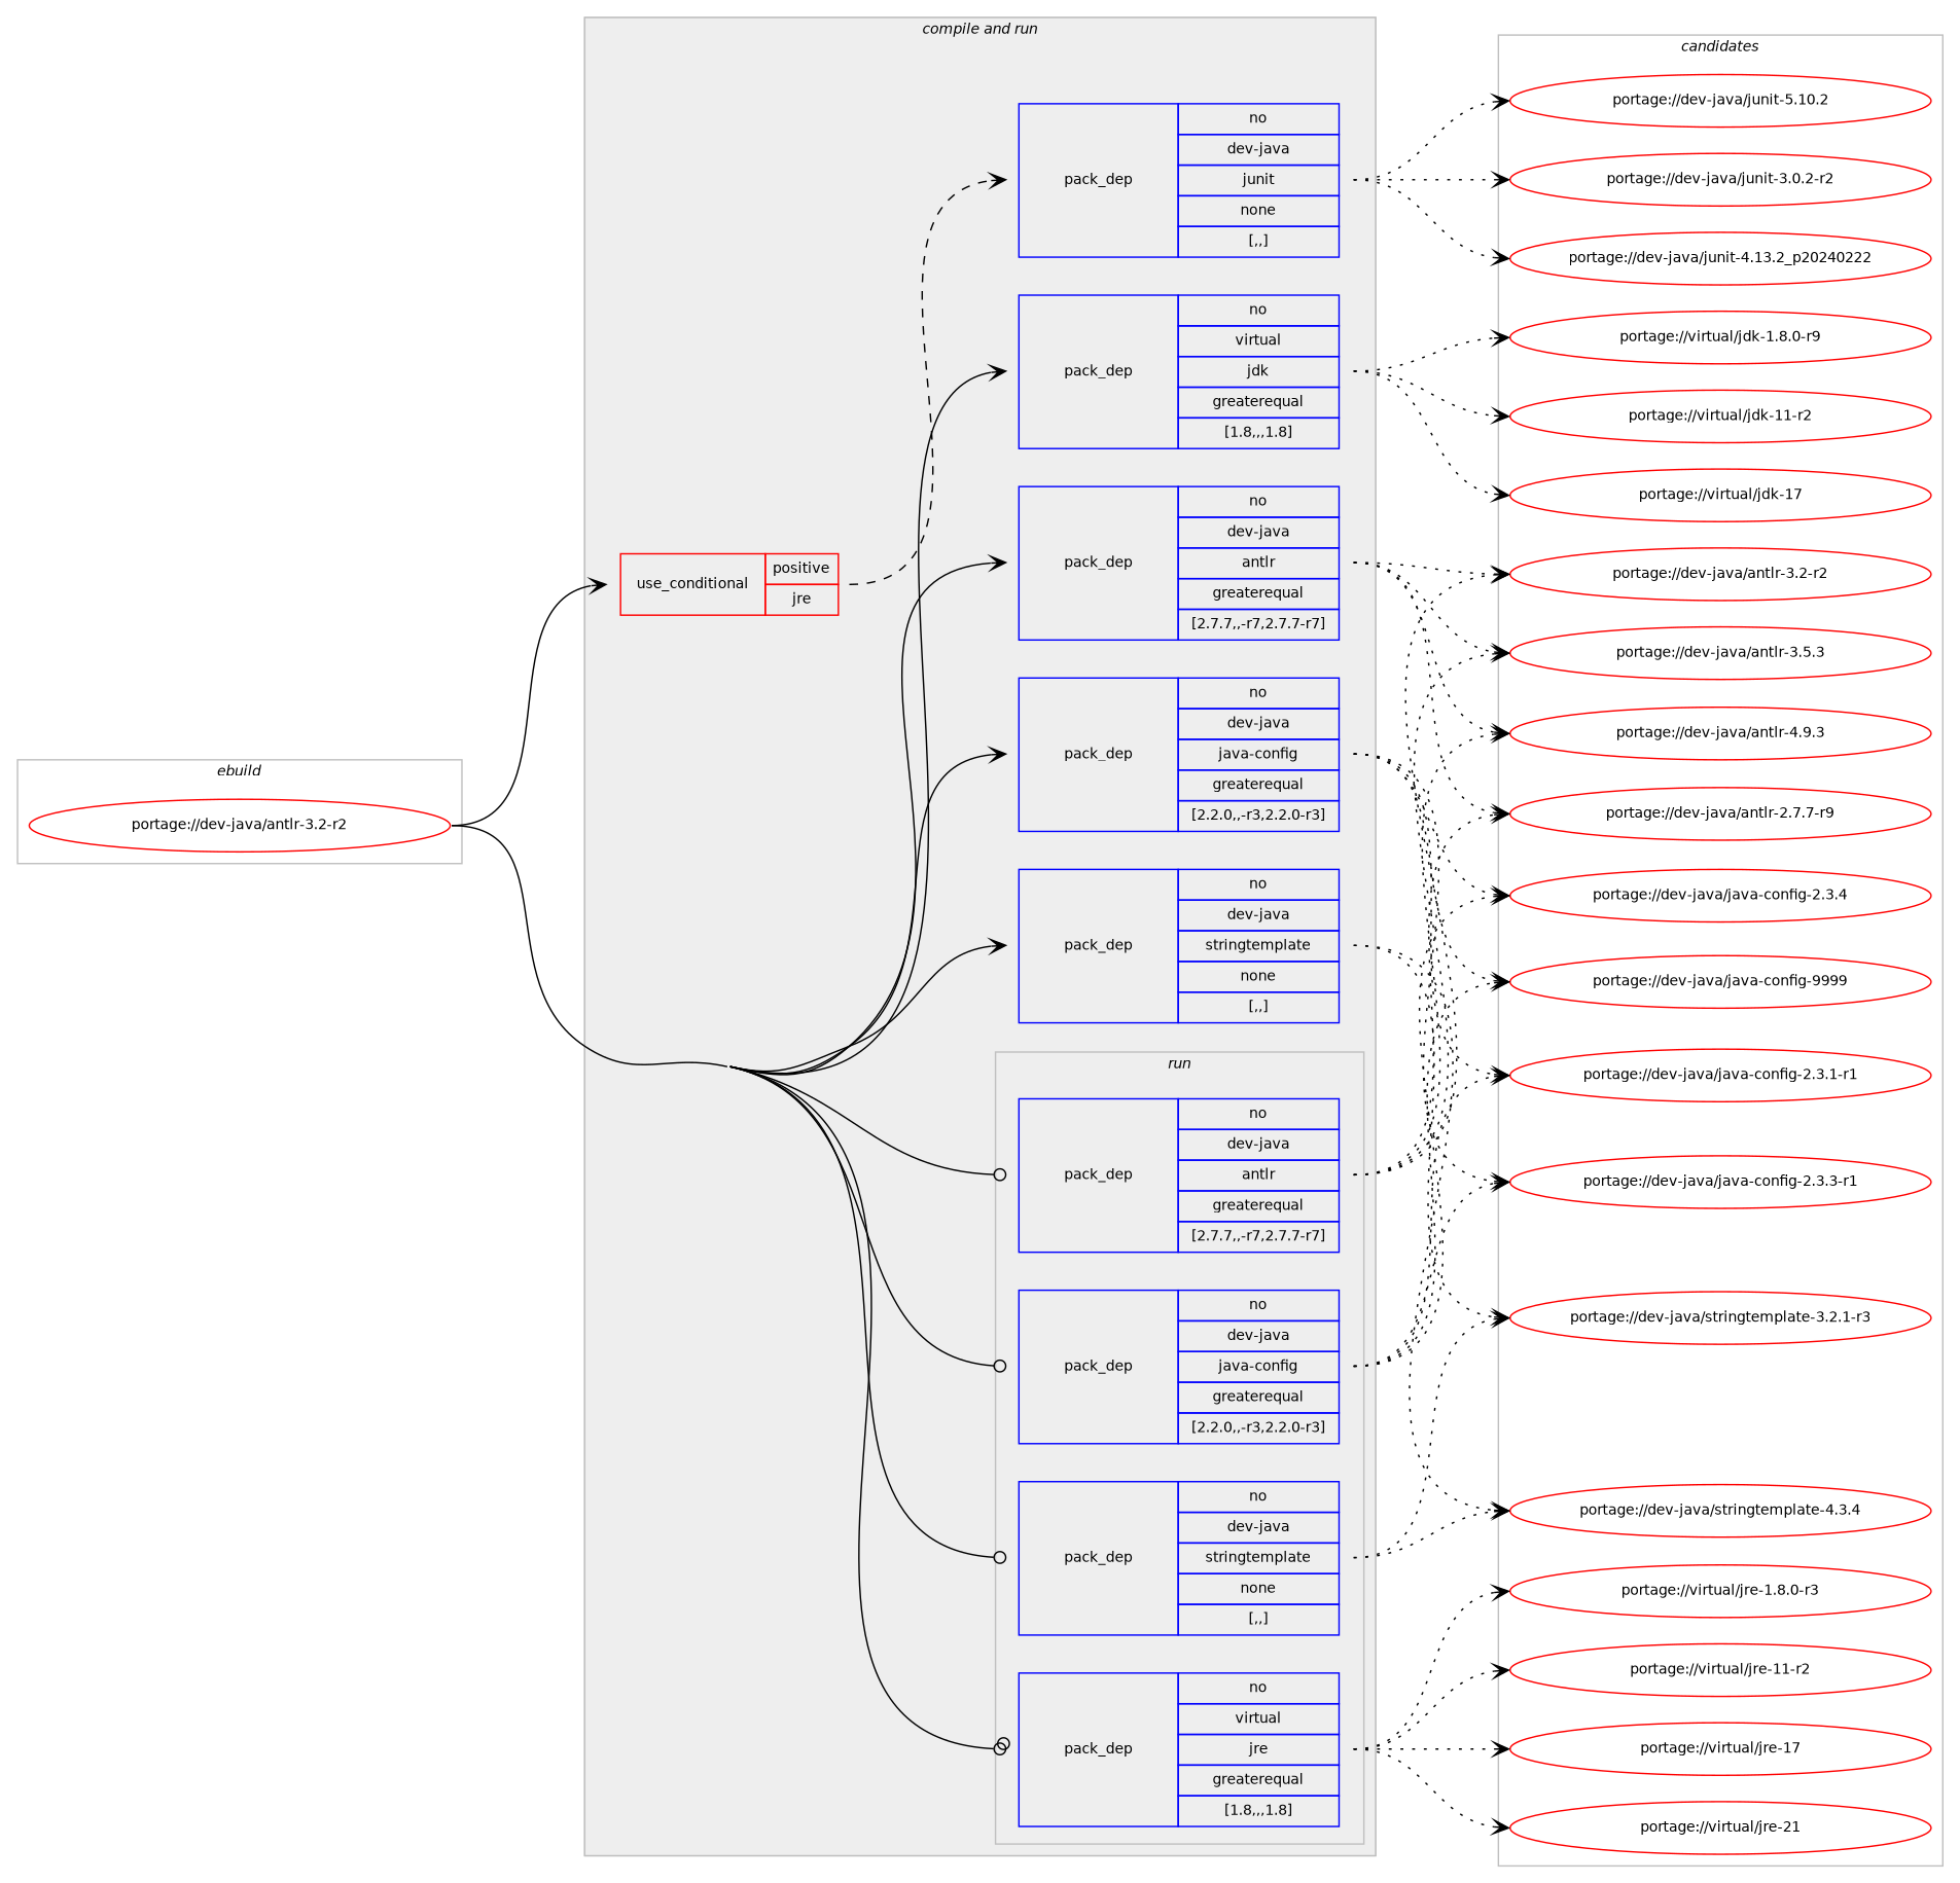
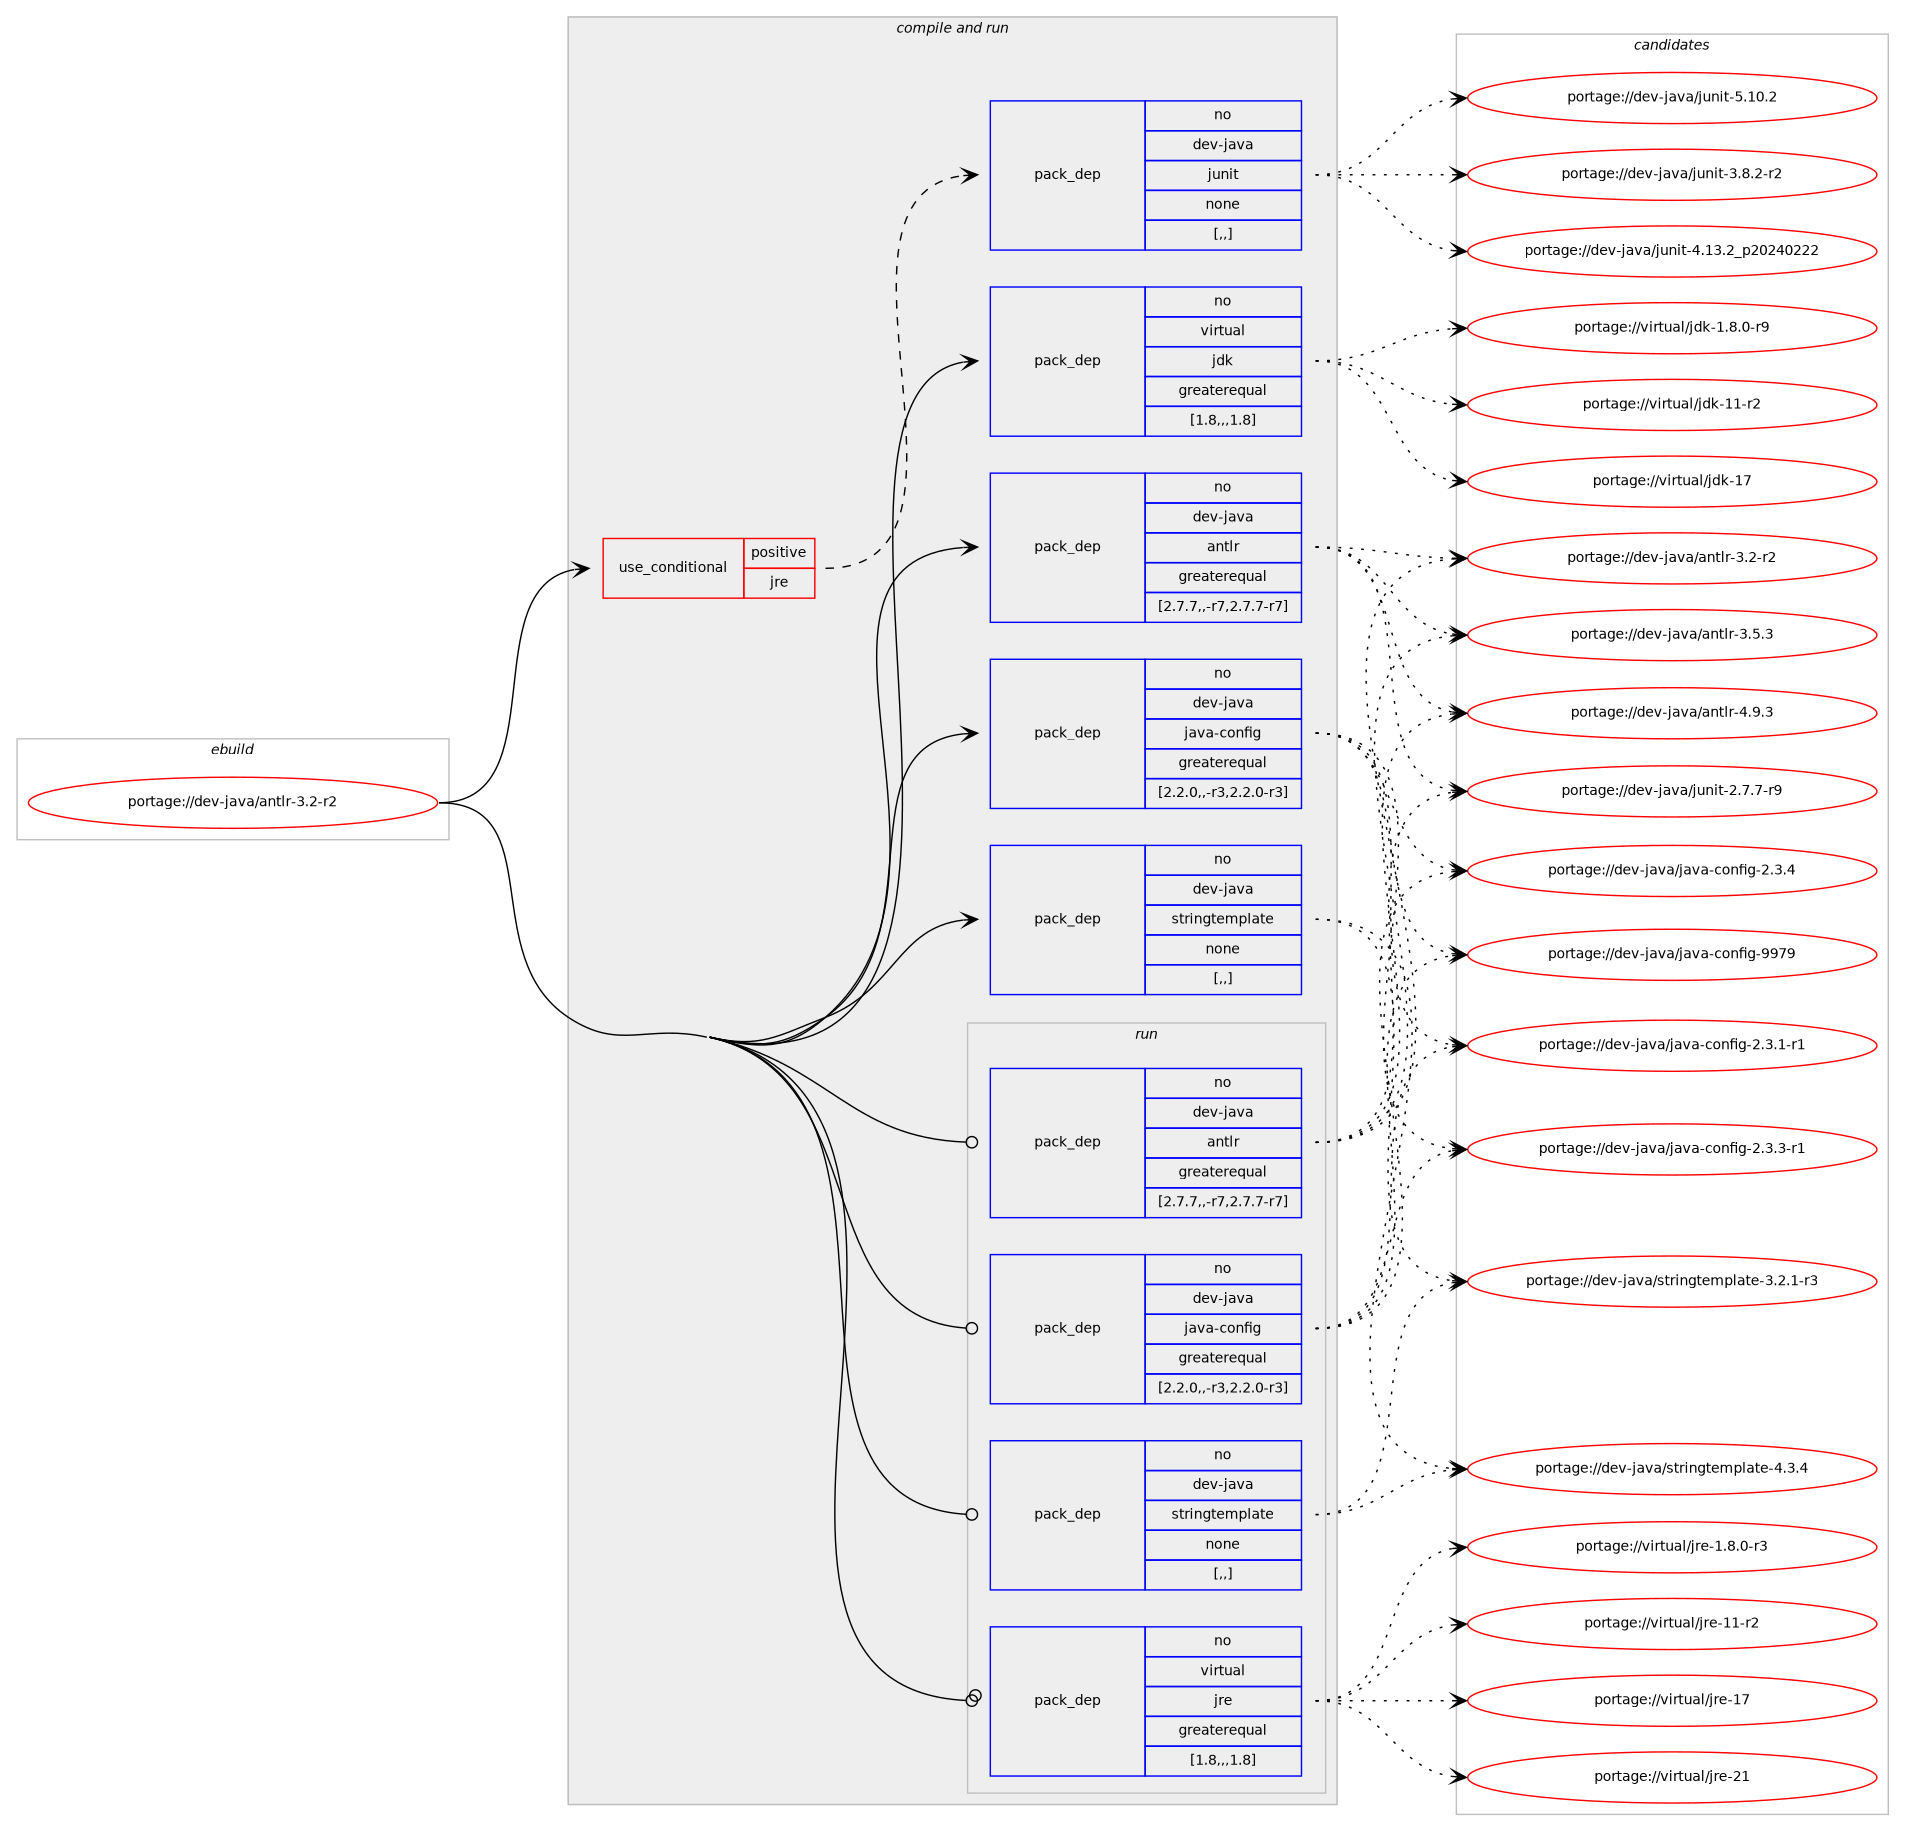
  digraph {
    compound=true
    concentrate=true
    fontname=Helvetica
    fontsize=10
    newrank=true
    rankdir=LR
    ranksep=1.5
    node [color=red fontname=Helvetica fontsize=10]
    edge [arrowhead=vee headport=w style=dotted tailport=e weight=100]
    n1 [label="portage://dev-java/antlr-3.2-r2" width=4]
    n2 [color=blue label=<<TABLE BORDER="0" CELLBORDER="1" CELLSPACING="0" CELLPADDING="4" WIDTH="220"><TR><TD ROWSPAN="6" CELLPADDING="30">pack_dep</TD></TR><TR><TD WIDTH="110">no</TD></TR><TR><TD>dev-java</TD></TR><TR><TD>junit</TD></TR><TR><TD>none</TD></TR><TR><TD>[,,]</TD></TR></TABLE>> shape=none]
    n3 [label=<<TABLE BORDER="0" CELLBORDER="1" CELLSPACING="0" CELLPADDING="4"><TR><TD ROWSPAN="3" CELLPADDING="10">use_conditional</TD></TR><TR><TD>positive</TD></TR><TR><TD>jre</TD></TR></TABLE>> shape=none]
    n4 [color=blue label=<<TABLE BORDER="0" CELLBORDER="1" CELLSPACING="0" CELLPADDING="4" WIDTH="220"><TR><TD ROWSPAN="6" CELLPADDING="30">pack_dep</TD></TR><TR><TD WIDTH="110">no</TD></TR><TR><TD>dev-java</TD></TR><TR><TD>antlr</TD></TR><TR><TD>greaterequal</TD></TR><TR><TD>[2.7.7,,-r7,2.7.7-r7]</TD></TR></TABLE>> shape=none]
    n5 [color=blue label=<<TABLE BORDER="0" CELLBORDER="1" CELLSPACING="0" CELLPADDING="4" WIDTH="220"><TR><TD ROWSPAN="6" CELLPADDING="30">pack_dep</TD></TR><TR><TD WIDTH="110">no</TD></TR><TR><TD>dev-java</TD></TR><TR><TD>java-config</TD></TR><TR><TD>greaterequal</TD></TR><TR><TD>[2.2.0,,-r3,2.2.0-r3]</TD></TR></TABLE>> shape=none]
    n6 [color=blue label=<<TABLE BORDER="0" CELLBORDER="1" CELLSPACING="0" CELLPADDING="4" WIDTH="220"><TR><TD ROWSPAN="6" CELLPADDING="30">pack_dep</TD></TR><TR><TD WIDTH="110">no</TD></TR><TR><TD>dev-java</TD></TR><TR><TD>stringtemplate</TD></TR><TR><TD>none</TD></TR><TR><TD>[,,]</TD></TR></TABLE>> shape=none]
    n7 [color=blue label=<<TABLE BORDER="0" CELLBORDER="1" CELLSPACING="0" CELLPADDING="4" WIDTH="220"><TR><TD ROWSPAN="6" CELLPADDING="30">pack_dep</TD></TR><TR><TD WIDTH="110">no</TD></TR><TR><TD>virtual</TD></TR><TR><TD>jdk</TD></TR><TR><TD>greaterequal</TD></TR><TR><TD>[1.8,,,1.8]</TD></TR></TABLE>> shape=none]
    n8 [color=blue label=<<TABLE BORDER="0" CELLBORDER="1" CELLSPACING="0" CELLPADDING="4" WIDTH="220"><TR><TD ROWSPAN="6" CELLPADDING="30">pack_dep</TD></TR><TR><TD WIDTH="110">no</TD></TR><TR><TD>dev-java</TD></TR><TR><TD>antlr</TD></TR><TR><TD>greaterequal</TD></TR><TR><TD>[2.7.7,,-r7,2.7.7-r7]</TD></TR></TABLE>> shape=none]
    n9 [color=blue label=<<TABLE BORDER="0" CELLBORDER="1" CELLSPACING="0" CELLPADDING="4" WIDTH="220"><TR><TD ROWSPAN="6" CELLPADDING="30">pack_dep</TD></TR><TR><TD WIDTH="110">no</TD></TR><TR><TD>dev-java</TD></TR><TR><TD>java-config</TD></TR><TR><TD>greaterequal</TD></TR><TR><TD>[2.2.0,,-r3,2.2.0-r3]</TD></TR></TABLE>> shape=none]
    n10 [color=blue label=<<TABLE BORDER="0" CELLBORDER="1" CELLSPACING="0" CELLPADDING="4" WIDTH="220"><TR><TD ROWSPAN="6" CELLPADDING="30">pack_dep</TD></TR><TR><TD WIDTH="110">no</TD></TR><TR><TD>dev-java</TD></TR><TR><TD>stringtemplate</TD></TR><TR><TD>none</TD></TR><TR><TD>[,,]</TD></TR></TABLE>> shape=none]
    n11 [color=blue label=<<TABLE BORDER="0" CELLBORDER="1" CELLSPACING="0" CELLPADDING="4" WIDTH="220"><TR><TD ROWSPAN="6" CELLPADDING="30">pack_dep</TD></TR><TR><TD WIDTH="110">no</TD></TR><TR><TD>virtual</TD></TR><TR><TD>jre</TD></TR><TR><TD>greaterequal</TD></TR><TR><TD>[1.8,,,1.8]</TD></TR></TABLE>> shape=none]
-   n12 [label="portage://dev-java/junit-3.0.2-r2" width=4]
+   n12 [label="portage://dev-java/junit-3.8.2-r2" width=4]
    n13 [label="portage://dev-java/junit-4.13.2_p20240222" width=4]
    n14 [label="portage://dev-java/junit-5.10.2" width=4]
-   n15 [label="portage://dev-java/antlr-2.7.7-r9" width=4]
+   n15 [label="portage://dev-java/junit-2.7.7-r9" width=4]
    n16 [label="portage://dev-java/antlr-3.2-r2" width=4]
    n17 [label="portage://dev-java/antlr-3.5.3" width=4]
    n18 [label="portage://dev-java/antlr-4.9.3" width=4]
    n19 [label="portage://dev-java/java-config-2.3.1-r1" width=4]
    n20 [label="portage://dev-java/java-config-2.3.3-r1" width=4]
    n21 [label="portage://dev-java/java-config-2.3.4" width=4]
-   n22 [label="portage://dev-java/java-config-9999" width=4]
+   n22 [label="portage://dev-java/java-config-9979" width=4]
    n23 [label="portage://dev-java/stringtemplate-3.2.1-r3" width=4]
    n24 [label="portage://dev-java/stringtemplate-4.3.4" width=4]
    n25 [label="portage://virtual/jdk-1.8.0-r9" width=4]
    n26 [label="portage://virtual/jdk-11-r2" width=4]
    n27 [label="portage://virtual/jdk-17" width=4]
    n28 [label="portage://virtual/jre-1.8.0-r3" width=4]
    n29 [label="portage://virtual/jre-11-r2" width=4]
    n30 [label="portage://virtual/jre-17" width=4]
    n31 [label="portage://virtual/jre-21" width=4]
    subgraph cluster_1 {
      color=gray
      label=<<i>ebuild</i>>
      rank=same
      n1
    }
    subgraph cluster_2 {
      color=gray
      label=<<i>dependencies</i>>
      subgraph cluster_3 {
        color=gray
        fillcolor="#eeeeee"
        label=<<i>compile</i>>
        style=filled
        subgraph sub_4 {
          color=gray
          fillcolor="#eeeeee"
          label=<<i>compile</i>>
          style=filled
          n3
          subgraph sub_5 {
            color=gray
            fillcolor="#eeeeee"
            label=<<i>compile</i>>
            style=filled
            n2
          }
        }
        subgraph sub_6 {
          color=gray
          fillcolor="#eeeeee"
          label=<<i>compile</i>>
          style=filled
          n4
        }
        subgraph sub_7 {
          color=gray
          fillcolor="#eeeeee"
          label=<<i>compile</i>>
          style=filled
          n5
        }
        subgraph sub_8 {
          color=gray
          fillcolor="#eeeeee"
          label=<<i>compile</i>>
          style=filled
          n6
        }
        subgraph sub_9 {
          color=gray
          fillcolor="#eeeeee"
          label=<<i>compile</i>>
          style=filled
          n7
        }
      }
      subgraph cluster_10 {
        color=gray
        fillcolor="#eeeeee"
        label=<<i>compile and run</i>>
        style=filled
      }
      subgraph cluster_11 {
        color=gray
        fillcolor="#eeeeee"
        label=<<i>run</i>>
        style=filled
        subgraph sub_12 {
          color=gray
          fillcolor="#eeeeee"
          label=<<i>run</i>>
          style=filled
          n8
        }
        subgraph sub_13 {
          color=gray
          fillcolor="#eeeeee"
          label=<<i>run</i>>
          style=filled
          n9
        }
        subgraph sub_14 {
          color=gray
          fillcolor="#eeeeee"
          label=<<i>run</i>>
          style=filled
          n10
        }
        subgraph sub_15 {
          color=gray
          fillcolor="#eeeeee"
          label=<<i>run</i>>
          style=filled
          n11
        }
      }
    }
    subgraph cluster_16 {
      color=gray
      label=<<i>candidates</i>>
      rank=same
      subgraph sub_17 {
        color=black
        label=<<i>candidates</i>>
        nodesep=1
        rank=same
        n12
        n13
        n14
      }
      subgraph sub_18 {
        color=black
        label=<<i>candidates</i>>
        nodesep=1
        rank=same
        n15
        n16
        n17
        n18
      }
      subgraph sub_19 {
        color=black
        label=<<i>candidates</i>>
        nodesep=1
        rank=same
        n19
        n20
        n21
        n22
      }
      subgraph sub_20 {
        color=black
        label=<<i>candidates</i>>
        nodesep=1
        rank=same
        n23
        n24
      }
      subgraph sub_21 {
        color=black
        label=<<i>candidates</i>>
        nodesep=1
        rank=same
        n25
        n26
        n27
      }
      subgraph sub_22 {
        color=black
        label=<<i>candidates</i>>
        nodesep=1
        rank=same
        n15
        n16
        n17
        n18
      }
      subgraph sub_23 {
        color=black
        label=<<i>candidates</i>>
        nodesep=1
        rank=same
        n19
        n20
        n21
        n22
      }
      subgraph sub_24 {
        color=black
        label=<<i>candidates</i>>
        nodesep=1
        rank=same
        n23
        n24
      }
      subgraph sub_25 {
        color=black
        label=<<i>candidates</i>>
        nodesep=1
        rank=same
        n28
        n29
        n30
        n31
      }
    }
    n1 -> n3 [style=solid weight=20]
    n1 -> n4 [style=solid weight=20]
    n1 -> n5 [style=solid weight=20]
    n1 -> n6 [style=solid weight=20]
    n1 -> n7 [style=solid weight=20]
    n1 -> n8 [arrowhead=odot style=solid weight=20]
    n1 -> n9 [arrowhead=odot style=solid weight=20]
    n1 -> n10 [arrowhead=odot style=solid weight=20]
    n1 -> n11 [arrowhead=odot style=solid weight=20]
    n2 -> n12
    n2 -> n13
    n2 -> n14
    n3 -> n2 [style=dashed weight=20]
    n4 -> n15
    n4 -> n16
    n4 -> n17
    n4 -> n18
    n5 -> n19
    n5 -> n20
    n5 -> n21
    n5 -> n22
    n6 -> n23
    n6 -> n24
    n7 -> n25
    n7 -> n26
    n7 -> n27
    n8 -> n15
    n8 -> n16
    n8 -> n17
    n8 -> n18
    n9 -> n19
    n9 -> n20
    n9 -> n21
    n9 -> n22
    n10 -> n23
    n10 -> n24
    n11 -> n28
    n11 -> n29
    n11 -> n30
    n11 -> n31
  }
